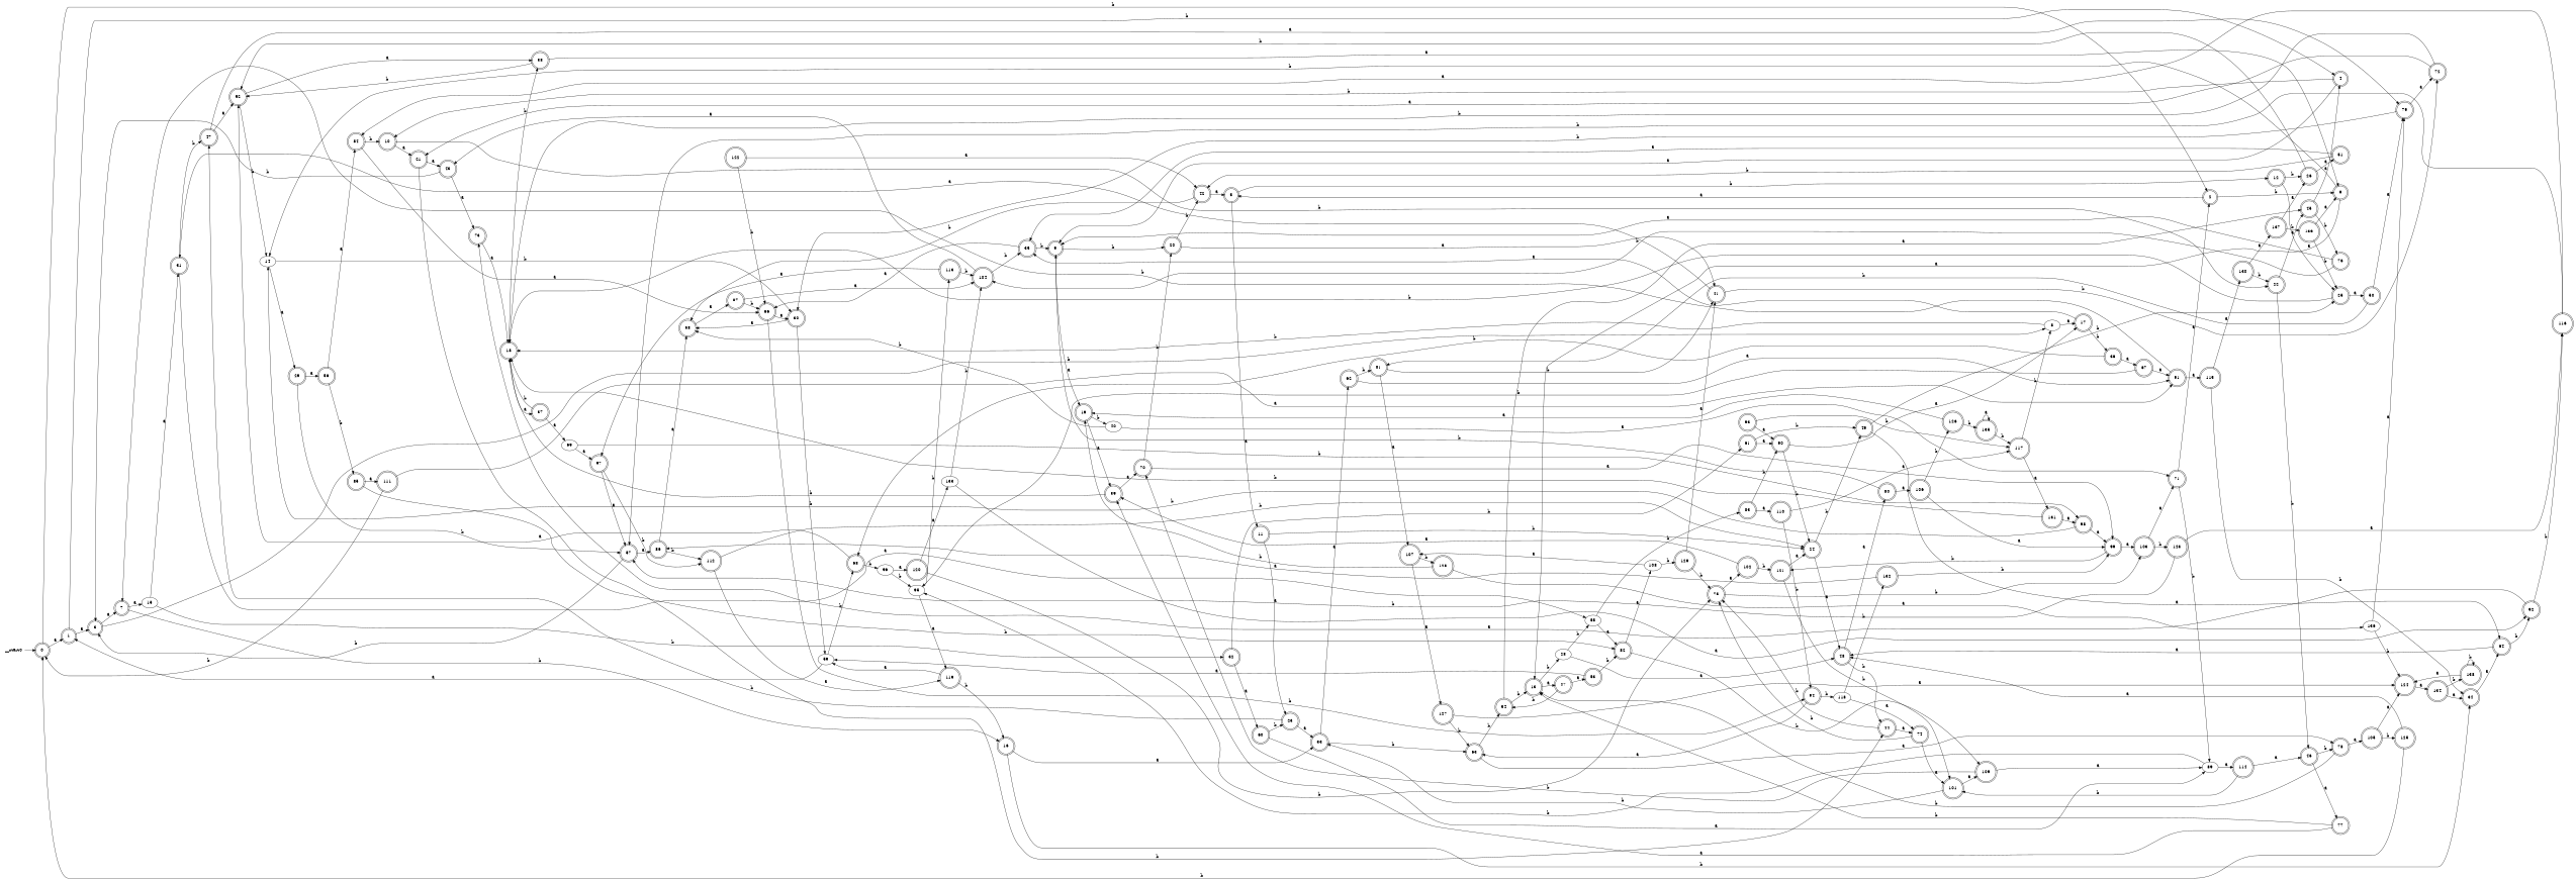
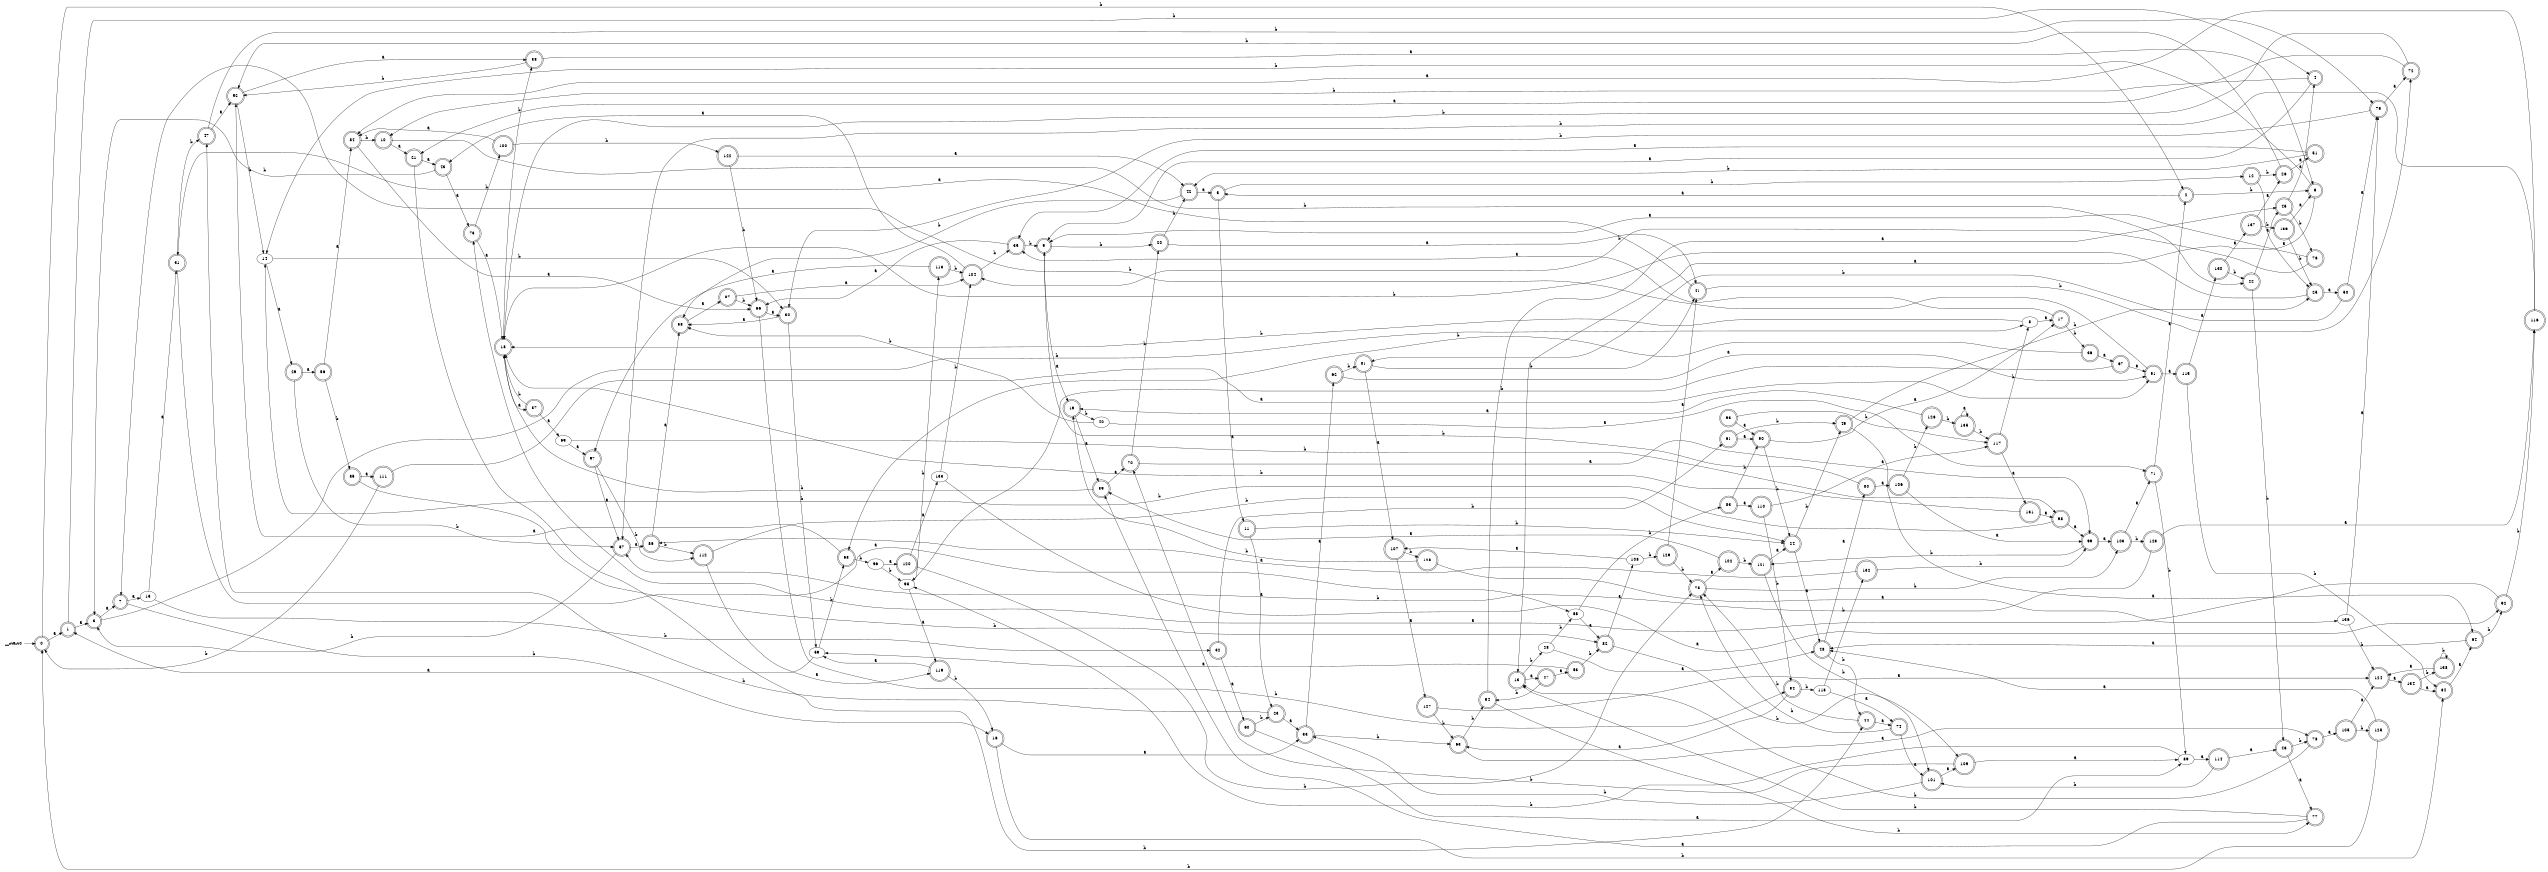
  digraph {
    rankdir=LR
    node [shape=doublecircle]
    __start0 [shape=none]
    0
    1
    2
    3
    4
    5
    6
    7
    8 [shape=""]
    9
    10
    11
    12
    13
    14 [shape=""]
    15 [shape=""]
    16
    17
    18
    19
    20
    21
    22
    23
    24
    25
    26
    27
    28 [shape=""]
    29
    30
    31
    32
    33
    34
    35
    36
    37
    38
    39
    40 [shape=""]
    41
    42
    43
    44
    45
    46
    47
    48
    49
    50
    51
    52
    53
    54
    55 [shape=""]
    56
    57
    58
    59 [shape=""]
    60
    61
    62
    63
    64
    66
    67
    68
    69 [shape=""]
    70
    71
    72
    73
    74
    75
    76
    77
    78
    79
    80
    81
    82
    83
    84
    85
    86
    87
    89 [shape=""]
    90
    91
    92
    94
    95 [shape=""]
    96 [shape=""]
    97
    98
    99
+   100
    101
    102
    103
    104
    105
    106
    107
    108 [shape=""]
    109
    110
    111
    112
    114
    115
    116
    93
    117
    118 [shape=""]
    113
    119
    120
    121
    122
    123
    124
    125
    126
    127
    128
    129
    130
    131
    132
    133 [shape=""]
    134
    135
    136 [shape=""]
    137
    138
    139
    __start0 -> 0
    0 -> 1 [label=a]
    0 -> 2 [label=b]
    1 -> 3 [label=a]
    1 -> 4 [label=b]
    2 -> 5 [label=a]
    2 -> 6 [label=b]
    3 -> 7 [label=a]
    3 -> 8 [label=b]
    4 -> 9 [label=a]
    4 -> 10 [label=b]
    5 -> 11 [label=a]
    5 -> 12 [label=b]
    6 -> 13 [label=a]
    6 -> 14 [label=b]
    7 -> 15 [label=a]
    7 -> 16 [label=b]
    8 -> 17 [label=a]
    8 -> 18 [label=b]
    9 -> 19 [label=a]
    9 -> 20 [label=b]
    10 -> 21 [label=a]
    10 -> 22 [label=b]
    11 -> 23 [label=a]
    11 -> 24 [label=b]
    12 -> 25 [label=a]
    12 -> 26 [label=b]
    13 -> 27 [label=a]
    13 -> 28 [label=b]
    14 -> 29 [label=a]
    14 -> 30 [label=b]
    15 -> 31 [label=a]
    15 -> 32 [label=b]
    16 -> 33 [label=a]
    16 -> 34 [label=b]
    17 -> 35 [label=a]
    17 -> 36 [label=b]
    18 -> 37 [label=a]
    18 -> 38 [label=b]
    19 -> 39 [label=a]
    19 -> 40 [label=b]
    20 -> 41 [label=a]
    20 -> 42 [label=b]
    21 -> 43 [label=a]
    21 -> 44 [label=b]
    22 -> 45 [label=a]
    22 -> 46 [label=b]
    23 -> 33 [label=a]
    23 -> 47 [label=b]
    24 -> 48 [label=a]
    24 -> 49 [label=b]
    25 -> 18 [label=b]
    25 -> 50 [label=a]
    26 -> 51 [label=a]
    26 -> 52 [label=b]
    27 -> 53 [label=a]
    27 -> 54 [label=b]
    28 -> 48 [label=a]
    28 -> 55 [label=b]
    29 -> 56 [label=a]
    29 -> 57 [label=b]
    30 -> 58 [label=a]
    30 -> 59 [label=b]
    31 -> 47 [label=b]
    31 -> 55 [label=a]
    32 -> 60 [label=a]
    32 -> 61 [label=b]
    33 -> 62 [label=a]
    33 -> 63 [label=b]
    34 -> 64 [label=a]
    35 -> 9 [label=b]
    35 -> 66 [label=a]
    36 -> 67 [label=a]
    36 -> 68 [label=b]
    37 -> 18 [label=b]
    37 -> 69 [label=a]
    38 -> 6 [label=a]
    38 -> 52 [label=b]
    39 -> 18 [label=b]
    39 -> 70 [label=a]
    40 -> 58 [label=b]
    40 -> 71 [label=a]
    41 -> 31 [label=a]
    41 -> 72 [label=b]
    42 -> 5 [label=a]
    42 -> 58 [label=b]
    43 -> 3 [label=b]
    43 -> 73 [label=a]
    44 -> 74 [label=a]
    44 -> 75 [label=b]
    45 -> 4 [label=a]
    45 -> 76 [label=b]
    46 -> 77 [label=a]
    46 -> 78 [label=b]
    47 -> 52 [label=a]
-   47 -> 79 [label=a]
+   47 -> 79 [label=b]
    48 -> 44 [label=b]
    48 -> 80 [label=a]
    49 -> 25 [label=b]
    49 -> 64 [label=a]
    50 -> 79 [label=a]
    50 -> 81 [label=b]
    51 -> 35 [label=a]
    51 -> 42 [label=b]
    52 -> 14 [label=b]
    52 -> 38 [label=a]
    53 -> 59 [label=a]
    53 -> 82 [label=b]
    54 -> 45 [label=a]
-   54 -> 13 [label=b]
+   54 -> 77 [label=b]
    55 -> 82 [label=a]
    55 -> 83 [label=b]
    56 -> 84 [label=a]
    56 -> 85 [label=b]
    57 -> 3 [label=b]
    57 -> 86 [label=a]
    58 -> 87 [label=a]
    59 -> 1 [label=a]
    59 -> 68 [label=b]
    60 -> 23 [label=b]
    60 -> 89 [label=a]
    61 -> 49 [label=b]
    61 -> 90 [label=a]
    62 -> 81 [label=b]
    62 -> 91 [label=a]
    63 -> 54 [label=b]
    63 -> 78 [label=a]
    64 -> 48 [label=a]
    64 -> 92 [label=b]
    66 -> 30 [label=a]
    66 -> 94 [label=b]
    67 -> 91 [label=a]
    67 -> 95 [label=b]
    68 -> 52 [label=a]
    68 -> 96 [label=b]
    69 -> 97 [label=a]
    69 -> 98 [label=b]
    70 -> 20 [label=b]
    70 -> 99 [label=a]
    71 -> 2 [label=a]
    71 -> 89 [label=b]
    72 -> 18 [label=b]
    72 -> 21 [label=a]
    73 -> 18 [label=a]
+   73 -> 100 [label=b]
    74 -> 75 [label=b]
    74 -> 101 [label=a]
    75 -> 102 [label=a]
    75 -> 103 [label=b]
    76 -> 9 [label=a]
    76 -> 104 [label=b]
    77 -> 13 [label=b]
    77 -> 39 [label=a]
    78 -> 13 [label=b]
    78 -> 105 [label=a]
    79 -> 30 [label=b]
    79 -> 72 [label=a]
    80 -> 9 [label=b]
    80 -> 106 [label=a]
    81 -> 41 [label=b]
    81 -> 107 [label=a]
    82 -> 108 [label=a]
    82 -> 109 [label=b]
    83 -> 90 [label=b]
    83 -> 110 [label=a]
    84 -> 10 [label=b]
    84 -> 66 [label=a]
    85 -> 82 [label=b]
    85 -> 111 [label=a]
    86 -> 58 [label=a]
    86 -> 112 [label=b]
    87 -> 66 [label=b]
    87 -> 104 [label=a]
    89 -> 95 [label=b]
    89 -> 114 [label=a]
    90 -> 17 [label=a]
    90 -> 24 [label=b]
    91 -> 7 [label=b]
    91 -> 115 [label=a]
    92 -> 73 [label=a]
    92 -> 116 [label=b]
    94 -> 63 [label=a]
    94 -> 118 [label=b]
    95 -> 113 [label=b]
    95 -> 119 [label=a]
    96 -> 95 [label=b]
    96 -> 120 [label=a]
    97 -> 57 [label=a]
    97 -> 112 [label=b]
    98 -> 14 [label=b]
    98 -> 99 [label=a]
    99 -> 103 [label=a]
    99 -> 121 [label=b]
+   100 -> 84 [label=a]
+   100 -> 122 [label=b]
    101 -> 33 [label=b]
    101 -> 109 [label=a]
    102 -> 39 [label=a]
    102 -> 121 [label=b]
    103 -> 71 [label=a]
    103 -> 123 [label=b]
    104 -> 35 [label=b]
    104 -> 43 [label=a]
    105 -> 124 [label=a]
    105 -> 125 [label=b]
    106 -> 99 [label=a]
    106 -> 126 [label=b]
    107 -> 127 [label=a]
    107 -> 128 [label=b]
    108 -> 107 [label=a]
    108 -> 129 [label=b]
    109 -> 70 [label=b]
    109 -> 89 [label=a]
    110 -> 94 [label=b]
    110 -> 117 [label=a]
    111 -> 0 [label=b]
    111 -> 91 [label=a]
    112 -> 24 [label=b]
    112 -> 119 [label=a]
    114 -> 46 [label=a]
    114 -> 101 [label=b]
    115 -> 34 [label=b]
    115 -> 130 [label=a]
    116 -> 57 [label=b]
    116 -> 84 [label=a]
    93 -> 90 [label=a]
    93 -> 117 [label=b]
    117 -> 8 [label=b]
    117 -> 131 [label=a]
    118 -> 74 [label=a]
    118 -> 132 [label=b]
    113 -> 97 [label=a]
    113 -> 104 [label=b]
    119 -> 16 [label=b]
    119 -> 59 [label=a]
    120 -> 75 [label=b]
    120 -> 133 [label=a]
    121 -> 24 [label=a]
    121 -> 101 [label=b]
    122 -> 42 [label=a]
    122 -> 66 [label=b]
    123 -> 57 [label=b]
    123 -> 116 [label=a]
    124 -> 134 [label=a]
    125 -> 0 [label=b]
    125 -> 48 [label=a]
    126 -> 19 [label=a]
    126 -> 135 [label=b]
    127 -> 63 [label=b]
    127 -> 124 [label=a]
    128 -> 19 [label=b]
    128 -> 136 [label=a]
    129 -> 41 [label=a]
    129 -> 75 [label=b]
    130 -> 22 [label=b]
    130 -> 137 [label=a]
    131 -> 18 [label=b]
    131 -> 98 [label=a]
    132 -> 86 [label=a]
    132 -> 99 [label=b]
    133 -> 92 [label=a]
    133 -> 104 [label=b]
    134 -> 34 [label=a]
    134 -> 138 [label=b]
    135 -> 117 [label=b]
    135 -> 135 [label=a]
    136 -> 79 [label=a]
    136 -> 124 [label=b]
    137 -> 26 [label=a]
    137 -> 139 [label=b]
    138 -> 124 [label=a]
    138 -> 138 [label=b]
    139 -> 6 [label=a]
    139 -> 25 [label=b]
  }
